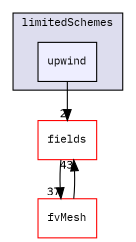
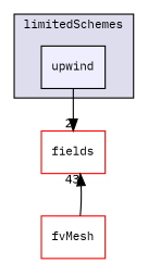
  digraph {
    compound=true
    fontname="IBM Plex Mono"
    node [fontname="IBM Plex Mono" fontsize=10 shape=box color=red]
    edge [fontname="IBM Plex Mono" labeldistance=1.5 labelfontname=Helvetica labelfontsize=10]
    n1 [fillcolor="#eeeeff" label=upwind pencolor=black style=filled color=""]
    n2 [label=fields]
    n3 [label=fvMesh]
    subgraph cluster_1 {
      bgcolor="#ddddee"
      fontsize=10
      label=limitedSchemes
      pencolor=black
      n1
    }
    n1 -> n2 [headlabel=2]
-   n2 -> n3 [headlabel=37]
    n3 -> n2 [headlabel=43]
  }
